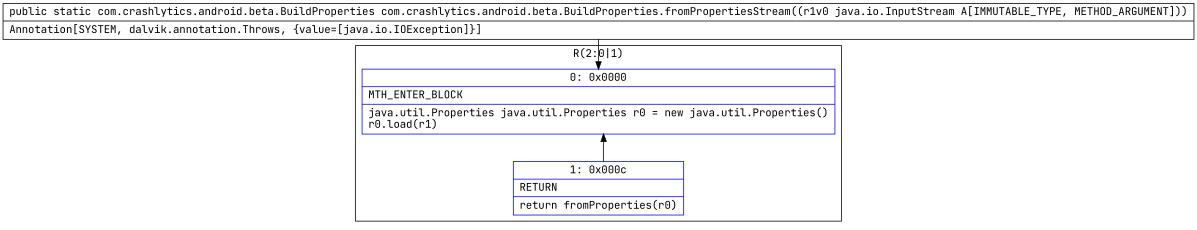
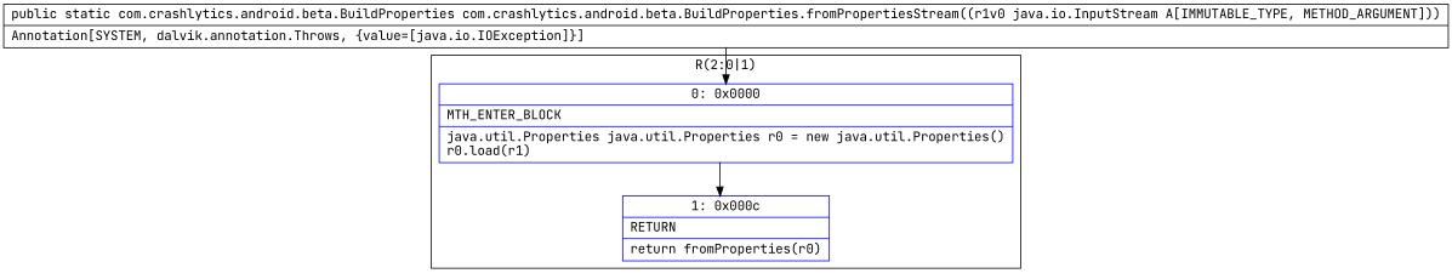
  digraph {
    fontname="JetBrains Mono"
    node [color=blue shape=record fontname="JetBrains Mono"]
    edge [fontname="JetBrains Mono"]
    n1 [label="{0\:\ 0x0000|MTH_ENTER_BLOCK\l|java.util.Properties java.util.Properties r0 = new java.util.Properties()\lr0.load(r1)\l}"]
    n2 [label="{1\:\ 0x000c|RETURN\l|return fromProperties(r0)\l}"]
    n3 [label="{public static com.crashlytics.android.beta.BuildProperties com.crashlytics.android.beta.BuildProperties.fromPropertiesStream((r1v0 java.io.InputStream A[IMMUTABLE_TYPE, METHOD_ARGUMENT]))  | Annotation[SYSTEM, dalvik.annotation.Throws, \{value=[java.io.IOException]\}]\l}" color=""]
    subgraph cluster_1 {
      label="R(2:0|1)"
      n1
      n2
    }
-   n2 -> n1
+   n1 -> n2
    n3 -> n1
  }
